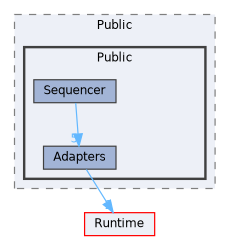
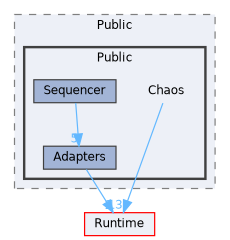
  digraph {
    compound=true
    node [fontname=Helvetica fontsize=10 shape=box color=grey25 fillcolor="#a2b4d6" style=filled]
    edge [color=steelblue1 fontcolor=steelblue1 fontname=Helvetica fontsize=10 labeldistance=1.5 labelfontname=Helvetica labelfontsize=10]
+   n1 [height=0.2 label=Chaos shape=plaintext width=0.4 color="" fillcolor="" style=""]
    n2 [height=0.2 label=Adapters width=0.4]
    n3 [height=0.2 label=Sequencer width=0.4]
    n4 [color=red fillcolor="#edf0f7" height=0.2 label=Runtime width=0.4]
    subgraph cluster_1 {
      bgcolor="#edf0f7"
      fontname=Helvetica
      fontsize=10
      label=Public
      pencolor=grey50
      style="filled,dashed"
      subgraph cluster_2 {
        bgcolor="#edf0f7"
        fontname=Helvetica
        fontsize=10
        label=Public
        pencolor=grey25
        style="filled,bold"
+       n1
        n2
        n3
      }
    }
+   n1 -> n4 [headlabel=13]
    n2 -> n4 [headlabel=2]
    n3 -> n2 [headlabel=5]
  }
